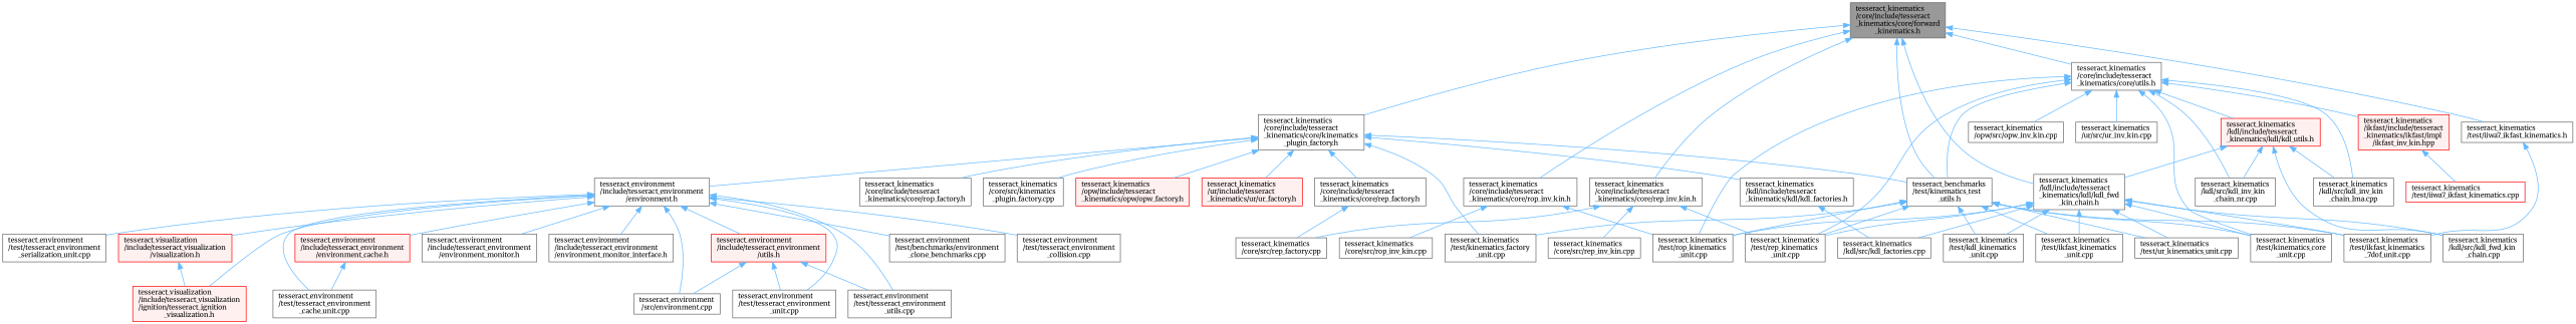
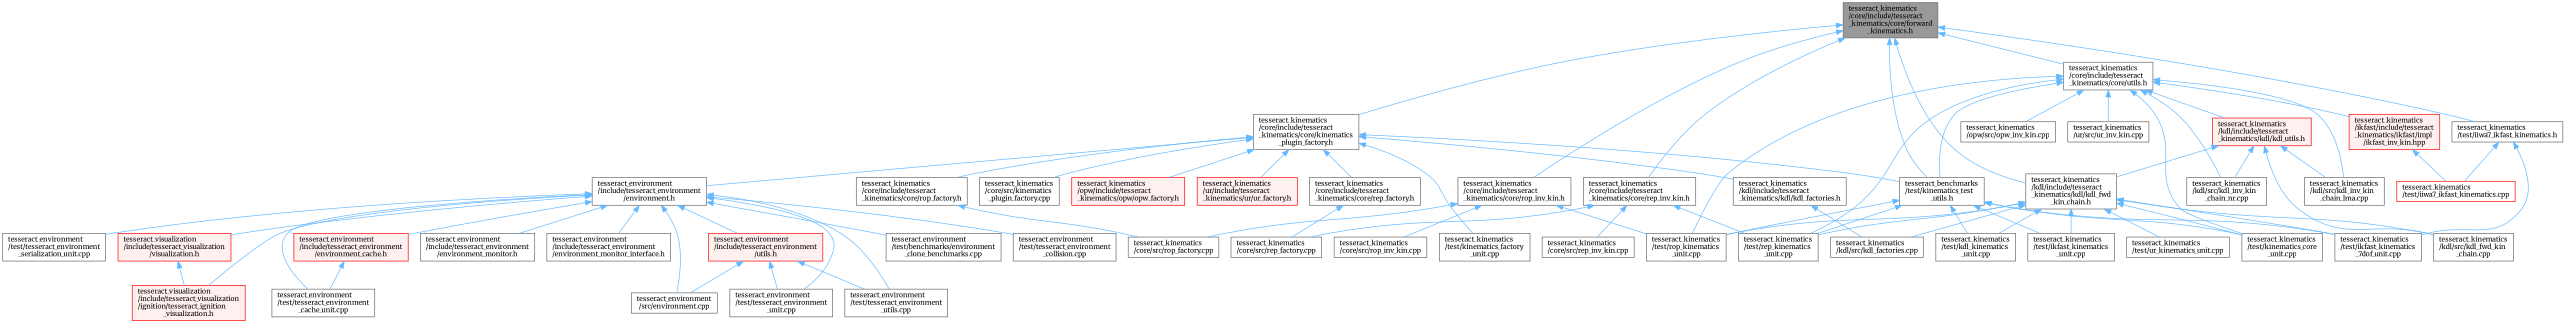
  digraph {
    fontname=Merriweather
    node [color=grey40 fillcolor=white fontname=Merriweather fontsize=10 shape=box style=filled]
    edge [color=steelblue1 dir=back fontname=Merriweather fontsize=10 labelfontname=Helvetica labelfontsize=10 style=solid]
    n1 [color=gray40 fillcolor=grey60 fontcolor=black height=0.2 label="tesseract_kinematics\l/core/include/tesseract\l_kinematics/core/forward\l_kinematics.h" width=0.4]
    n2 [height=0.2 label="tesseract_kinematics\l/core/include/tesseract\l_kinematics/core/kinematics\l_plugin_factory.h" width=0.4]
    n3 [height=0.2 label="tesseract_benchmarks\l/test/kinematics_test\l_utils.h" width=0.4]
    n4 [height=0.2 label="tesseract_kinematics\l/core/include/tesseract\l_kinematics/core/rep_inv_kin.h" width=0.4]
    n5 [height=0.2 label="tesseract_kinematics\l/core/include/tesseract\l_kinematics/core/rop_inv_kin.h" width=0.4]
    n6 [height=0.2 label="tesseract_kinematics\l/core/include/tesseract\l_kinematics/core/utils.h" width=0.4]
    n7 [height=0.2 label="tesseract_kinematics\l/kdl/include/tesseract\l_kinematics/kdl/kdl_fwd\l_kin_chain.h" width=0.4]
    n8 [height=0.2 label="tesseract_kinematics\l/test/iiwa7_ikfast_kinematics.h" width=0.4]
    n9 [height=0.2 label="tesseract_environment\l/include/tesseract_environment\l/environment.h" width=0.4]
    n10 [height=0.2 label="tesseract_kinematics\l/core/include/tesseract\l_kinematics/core/rep_factory.h" width=0.4]
    n11 [height=0.2 label="tesseract_kinematics\l/core/include/tesseract\l_kinematics/core/rop_factory.h" width=0.4]
    n12 [height=0.2 label="tesseract_kinematics\l/core/src/kinematics\l_plugin_factory.cpp" width=0.4]
    n13 [height=0.2 label="tesseract_kinematics\l/kdl/include/tesseract\l_kinematics/kdl/kdl_factories.h" width=0.4]
    n14 [color=red fillcolor="#FFF0F0" height=0.2 label="tesseract_kinematics\l/opw/include/tesseract\l_kinematics/opw/opw_factory.h" width=0.4]
    n15 [height=0.2 label="tesseract_kinematics\l/test/kinematics_factory\l_unit.cpp" width=0.4]
    n16 [color=red fillcolor="#FFF0F0" height=0.2 label="tesseract_kinematics\l/ur/include/tesseract\l_kinematics/ur/ur_factory.h" width=0.4]
    n17 [height=0.2 label="tesseract_kinematics\l/test/ikfast_kinematics\l_7dof_unit.cpp" width=0.4]
    n18 [height=0.2 label="tesseract_kinematics\l/test/ikfast_kinematics\l_unit.cpp" width=0.4]
    n19 [height=0.2 label="tesseract_kinematics\l/test/kdl_kinematics\l_unit.cpp" width=0.4]
    n20 [height=0.2 label="tesseract_kinematics\l/test/kinematics_core\l_unit.cpp" width=0.4]
    n21 [height=0.2 label="tesseract_kinematics\l/test/rep_kinematics\l_unit.cpp" width=0.4]
    n22 [height=0.2 label="tesseract_kinematics\l/test/rop_kinematics\l_unit.cpp" width=0.4]
    n23 [height=0.2 label="tesseract_kinematics\l/test/ur_kinematics_unit.cpp" width=0.4]
    n24 [height=0.2 label="tesseract_kinematics\l/core/src/rep_factory.cpp" width=0.4]
    n25 [height=0.2 label="tesseract_kinematics\l/core/src/rep_inv_kin.cpp" width=0.4]
+   n26 [height=0.2 label="tesseract_kinematics\l/core/src/rop_factory.cpp" width=0.4]
    n27 [height=0.2 label="tesseract_kinematics\l/core/src/rop_inv_kin.cpp" width=0.4]
    n28 [color=red fillcolor="#FFF0F0" height=0.2 label="tesseract_kinematics\l/ikfast/include/tesseract\l_kinematics/ikfast/impl\l/ikfast_inv_kin.hpp" width=0.4]
    n29 [color=red fillcolor="#FFF0F0" height=0.2 label="tesseract_kinematics\l/kdl/include/tesseract\l_kinematics/kdl/kdl_utils.h" width=0.4]
    n30 [height=0.2 label="tesseract_kinematics\l/kdl/src/kdl_inv_kin\l_chain_lma.cpp" width=0.4]
    n31 [height=0.2 label="tesseract_kinematics\l/kdl/src/kdl_inv_kin\l_chain_nr.cpp" width=0.4]
    n32 [height=0.2 label="tesseract_kinematics\l/opw/src/opw_inv_kin.cpp" width=0.4]
    n33 [height=0.2 label="tesseract_kinematics\l/ur/src/ur_inv_kin.cpp" width=0.4]
    n34 [height=0.2 label="tesseract_kinematics\l/kdl/src/kdl_factories.cpp" width=0.4]
    n35 [height=0.2 label="tesseract_kinematics\l/kdl/src/kdl_fwd_kin\l_chain.cpp" width=0.4]
    n36 [color=red height=0.2 label="tesseract_kinematics\l/test/iiwa7_ikfast_kinematics.cpp" width=0.4]
    n37 [color=red fillcolor="#FFF0F0" height=0.2 label="tesseract_environment\l/include/tesseract_environment\l/environment_cache.h" width=0.4]
    n38 [height=0.2 label="tesseract_environment\l/test/tesseract_environment\l_cache_unit.cpp" width=0.4]
    n39 [height=0.2 label="tesseract_environment\l/include/tesseract_environment\l/environment_monitor.h" width=0.4]
    n40 [height=0.2 label="tesseract_environment\l/include/tesseract_environment\l/environment_monitor_interface.h" width=0.4]
    n41 [color=red fillcolor="#FFF0F0" height=0.2 label="tesseract_environment\l/include/tesseract_environment\l/utils.h" width=0.4]
    n42 [height=0.2 label="tesseract_environment\l/src/environment.cpp" width=0.4]
    n43 [height=0.2 label="tesseract_environment\l/test/tesseract_environment\l_unit.cpp" width=0.4]
    n44 [height=0.2 label="tesseract_environment\l/test/tesseract_environment\l_utils.cpp" width=0.4]
    n45 [height=0.2 label="tesseract_environment\l/test/benchmarks/environment\l_clone_benchmarks.cpp" width=0.4]
    n46 [height=0.2 label="tesseract_environment\l/test/tesseract_environment\l_collision.cpp" width=0.4]
    n47 [height=0.2 label="tesseract_environment\l/test/tesseract_environment\l_serialization_unit.cpp" width=0.4]
    n48 [color=red fillcolor="#FFF0F0" height=0.2 label="tesseract_visualization\l/include/tesseract_visualization\l/ignition/tesseract_ignition\l_visualization.h" width=0.4]
    n49 [color=red fillcolor="#FFF0F0" height=0.2 label="tesseract_visualization\l/include/tesseract_visualization\l/visualization.h" width=0.4]
    n1 -> n2
    n1 -> n3
    n1 -> n4
    n1 -> n5
    n1 -> n6
    n1 -> n7
    n1 -> n8
    n2 -> n3
    n2 -> n9
    n2 -> n10
    n2 -> n11
    n2 -> n12
    n2 -> n13
    n2 -> n14
    n2 -> n15
    n2 -> n16
-   n3 -> n15
    n3 -> n17
    n3 -> n18
    n3 -> n19
    n3 -> n20
    n3 -> n21
    n3 -> n22
-   n3 -> n23
    n4 -> n21
    n4 -> n24
    n4 -> n25
    n5 -> n22
+   n5 -> n26
    n5 -> n27
    n6 -> n3
    n6 -> n20
    n6 -> n21
    n6 -> n22
    n6 -> n28
    n6 -> n29
    n6 -> n30
    n6 -> n31
    n6 -> n32
    n6 -> n33
    n7 -> n17
    n7 -> n18
    n7 -> n19
    n7 -> n20
    n7 -> n21
    n7 -> n22
    n7 -> n23
    n7 -> n34
    n7 -> n35
    n8 -> n17
+   n8 -> n36
    n9 -> n37
    n9 -> n38
    n9 -> n39
    n9 -> n40
    n9 -> n41
    n9 -> n42
    n9 -> n43
    n9 -> n44
    n9 -> n45
    n9 -> n46
    n9 -> n47
    n9 -> n48
    n9 -> n49
    n10 -> n24
+   n11 -> n26
    n13 -> n34
    n28 -> n36
    n29 -> n7
    n29 -> n30
    n29 -> n31
    n29 -> n35
    n37 -> n38
    n41 -> n42
    n41 -> n43
    n41 -> n44
    n49 -> n48
  }
